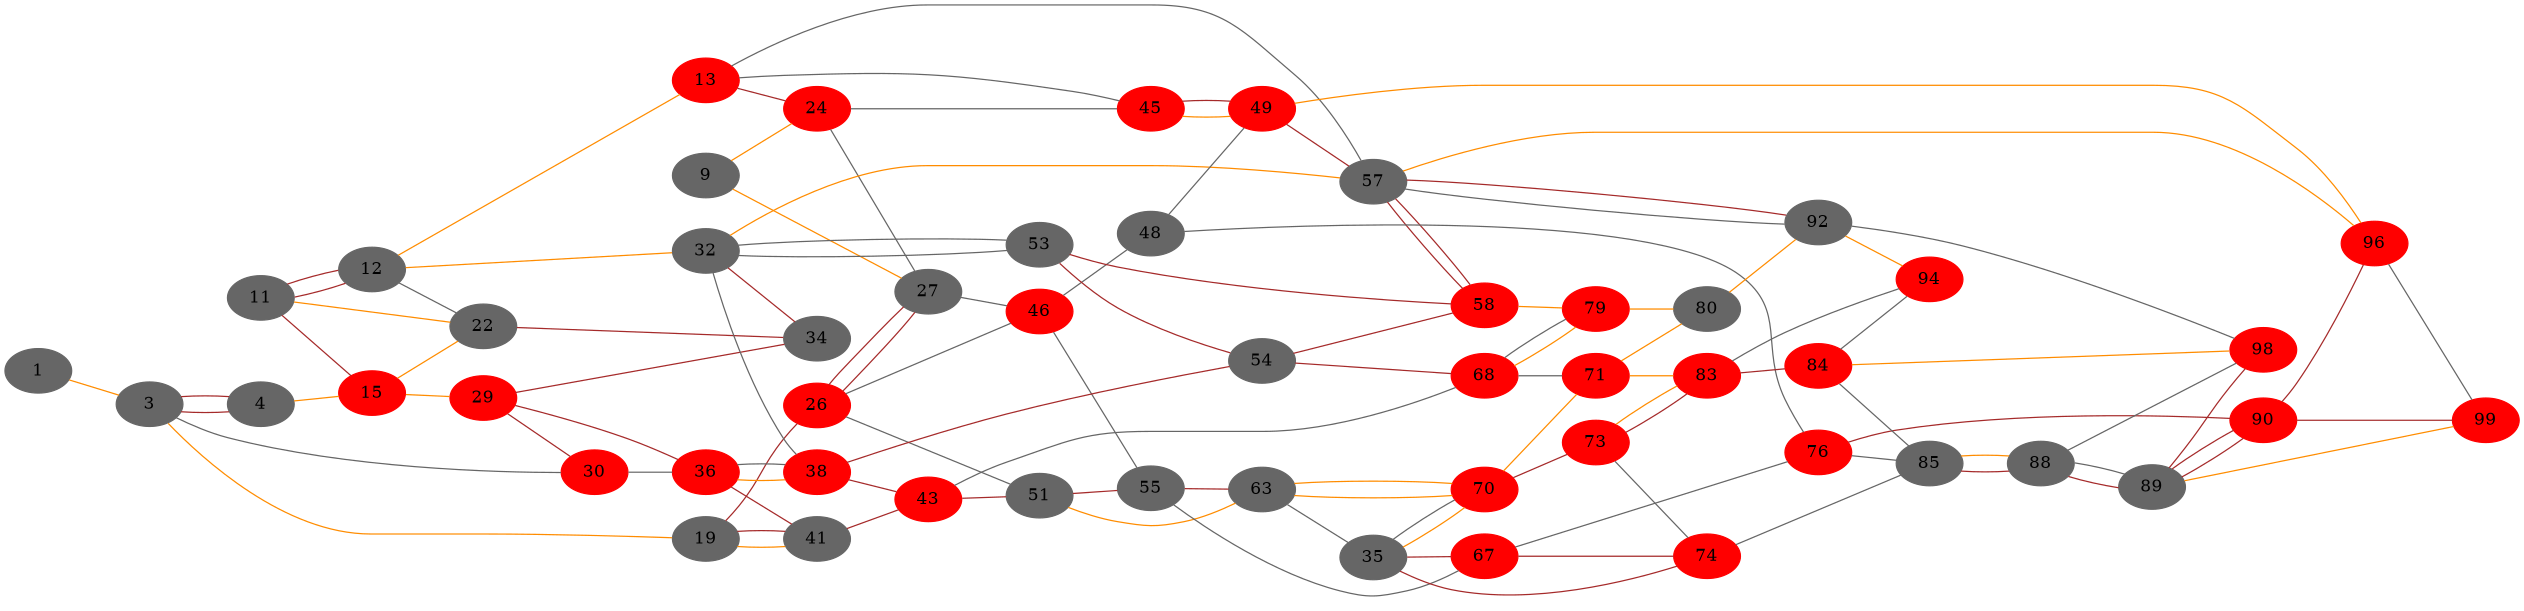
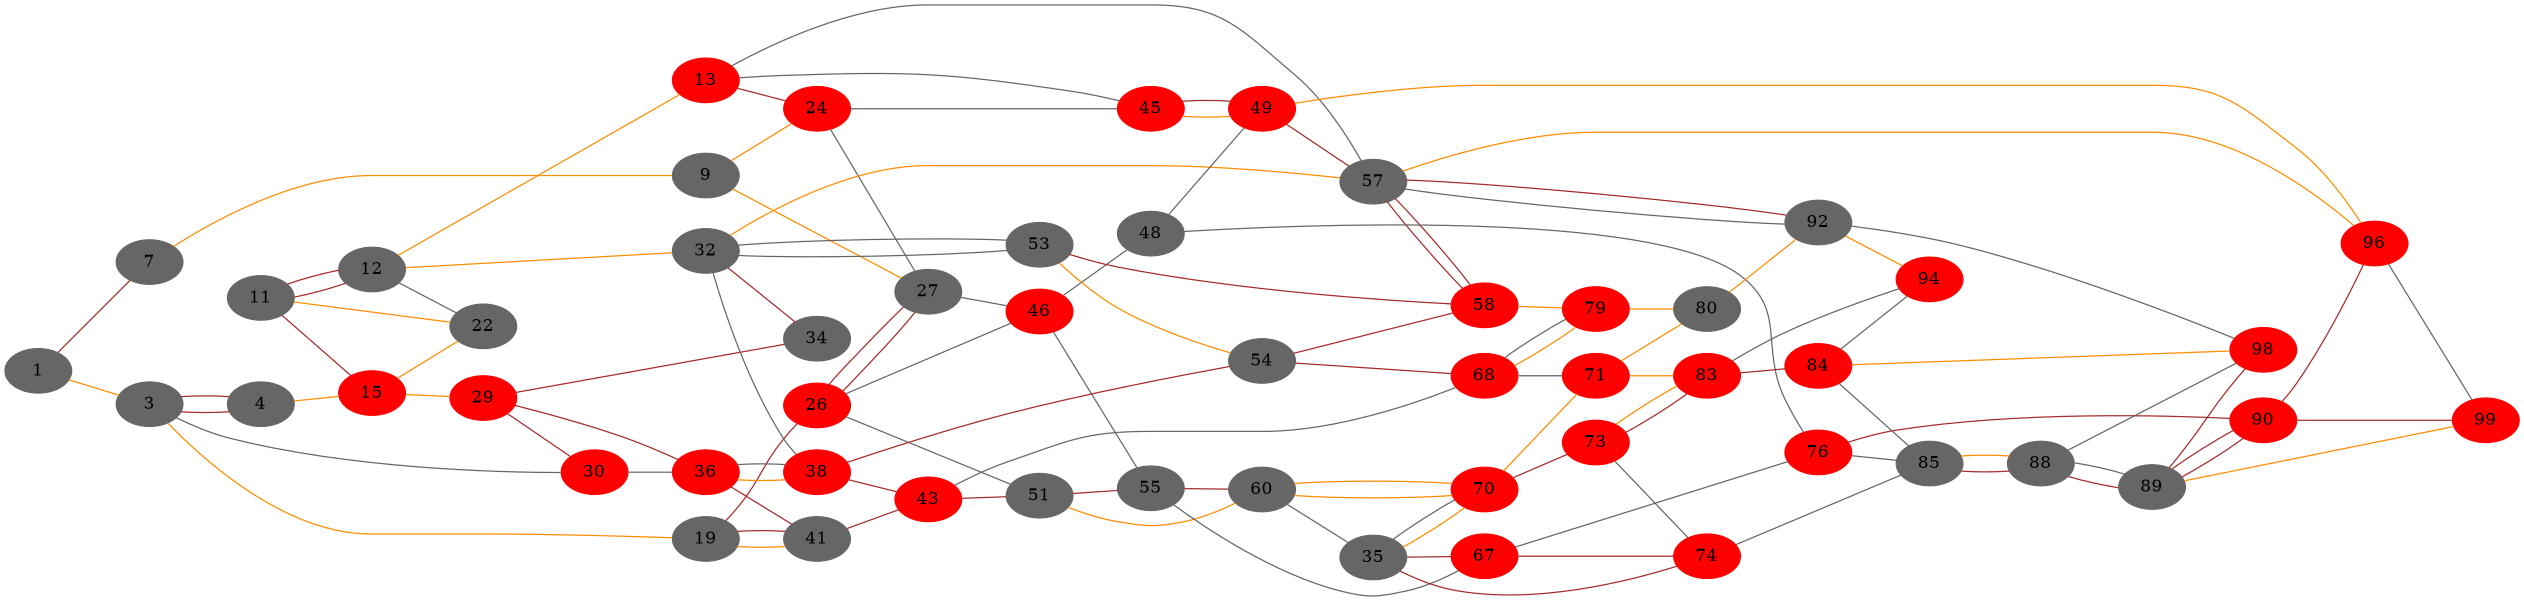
  graph {
    rankdir=LR
    node [color=red style=filled]
    edge [color=brown]
    1 [color=gray40 super="+2"]
    3 [color=gray40 super="+18"]
+   7 [color=gray40 super="+8"]
    4 [color=gray40 super="+5"]
    19 [color=gray40 super="+20"]
    30
    9 [color=gray40 super="+23"]
    15 [super="+28"]
    26 [super="+50"]
    41 [color=gray40]
    36 [super="+37"]
    11 [color=gray40 super="+14"]
    12 [color=gray40 super="+21"]
    22 [color=gray40 super="+31"]
    29 [super="+35"]
    24 [super="+40"]
    27 [color=gray40 super="+39"]
    13 [super="+25"]
    57 [color=gray40 super="+63"]
    45
    46 [super="+47"]
    32 [color=gray40 super="+33"]
    34 [color=gray40]
    38 [super="+42"]
    53 [color=gray40]
    96 [super="+100"]
    58 [super="+59"]
    92 [color=gray40 super="+93"]
    49 [super="+62"]
    51 [color=gray40 super="+52"]
    43 [super="+44"]
    48 [color=gray40]
    55 [color=gray40 super="+56"]
-   60 [color=gray40 super="+61" label=63]
+   60 [color=gray40 super="+61"]
    54 [color=gray40 super="+64"]
    68 [super="+69"]
    79 [super="+82"]
    71 [super="+81"]
    76 [super="+77"]
    67 [super="+75"]
    85 [color=gray40 super="+86"]
    90 [super="+95"]
    99
    n44 [color=gray40 label=35 super="+66"]
    70 [super="+72"]
    74 [super="+78"]
    94
    98 [super="+102"]
    80 [color=gray40 super="+91"]
    73
    83 [super="+87"]
    84 [super="+97"]
    88 [color=gray40]
    89 [color=gray40 super="+101"]
    1 -- 3 [color=darkorange]
+   1 -- 7
    3 -- 4
    3 -- 4
    3 -- 19 [color=darkorange]
    3 -- 30 [color=gray40]
+   7 -- 9 [color=darkorange]
    4 -- 15 [color=darkorange]
    19 -- 26
    19 -- 41 [color=darkorange]
    19 -- 41
    30 -- 36 [color=gray40]
    9 -- 24 [color=darkorange]
    9 -- 27 [color=darkorange]
    15 -- 22 [color=darkorange]
    15 -- 29 [color=darkorange]
    26 -- 27
    26 -- 27
    26 -- 46 [color=gray40]
    26 -- 51 [color=gray40]
    41 -- 43
    36 -- 41
    36 -- 38 [color=darkorange]
    36 -- 38 [color=gray40]
    11 -- 15
    11 -- 12
    11 -- 12
    11 -- 22 [color=darkorange]
    12 -- 22 [color=gray40]
    12 -- 13 [color=darkorange]
    12 -- 32 [color=darkorange]
-   22 -- 34
    29 -- 30
    29 -- 36
    29 -- 34
    24 -- 27 [color=gray40]
    24 -- 45 [color=gray40]
    27 -- 46 [color=gray40]
    13 -- 24
    13 -- 57 [color=gray40]
    13 -- 45 [color=gray40]
    57 -- 96 [color=darkorange]
    57 -- 58
    57 -- 58
    57 -- 92 [color=gray40]
    57 -- 92
    45 -- 49 [color=darkorange]
    45 -- 49
    46 -- 48 [color=gray40]
    46 -- 55 [color=gray40]
    32 -- 57 [color=darkorange]
    32 -- 34
    32 -- 38 [color=gray40]
    32 -- 53 [color=gray40]
    32 -- 53 [color=gray40]
    38 -- 43
    38 -- 54
    53 -- 58
-   53 -- 54
+   53 -- 54 [color=darkorange]
    96 -- 99 [color=gray40]
    58 -- 79 [color=darkorange]
    92 -- 94 [color=darkorange]
    92 -- 98 [color=gray40]
    49 -- 57
    49 -- 96 [color=darkorange]
    51 -- 55
    51 -- 60 [color=darkorange]
    43 -- 51
    43 -- 68 [color=gray40]
    48 -- 49 [color=gray40]
    48 -- 76 [color=gray40]
    55 -- 60
    55 -- 67 [color=gray40]
    60 -- n44 [color=gray40]
    60 -- 70 [color=darkorange]
    60 -- 70 [color=darkorange]
    54 -- 58
    54 -- 68
    68 -- 79 [color=darkorange]
    68 -- 79 [color=gray40]
    68 -- 71 [color=gray40]
    79 -- 80 [color=darkorange weight=2]
    71 -- 80 [color=darkorange]
    71 -- 83 [color=darkorange]
    76 -- 85 [color=gray40]
    76 -- 90
    67 -- 76 [color=gray40]
    67 -- 74
    85 -- 88
    85 -- 88 [color=darkorange]
    90 -- 96
    90 -- 99
    n44 -- 67
    n44 -- 70 [color=darkorange]
    n44 -- 70 [color=gray40]
    n44 -- 74
    70 -- 71 [color=darkorange]
    70 -- 73
    74 -- 85 [color=gray40]
    80 -- 92 [color=darkorange]
    73 -- 74 [color=gray40]
    73 -- 83
    73 -- 83 [color=darkorange]
    83 -- 94 [color=gray40]
    83 -- 84
    84 -- 85 [color=gray40]
    84 -- 94 [color=gray40]
    84 -- 98 [color=darkorange]
    88 -- 98 [color=gray40]
    88 -- 89
    88 -- 89 [color=gray40]
    89 -- 90
    89 -- 90
    89 -- 99 [color=darkorange]
    89 -- 98
  }
